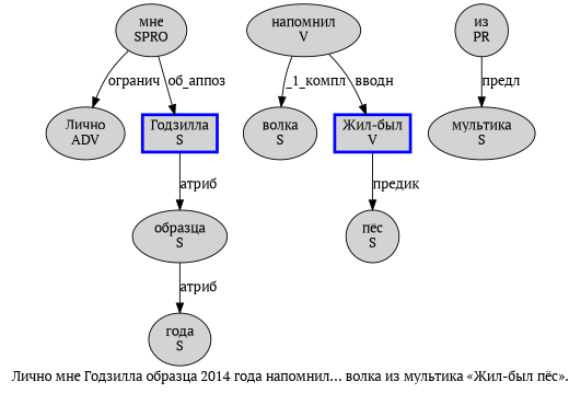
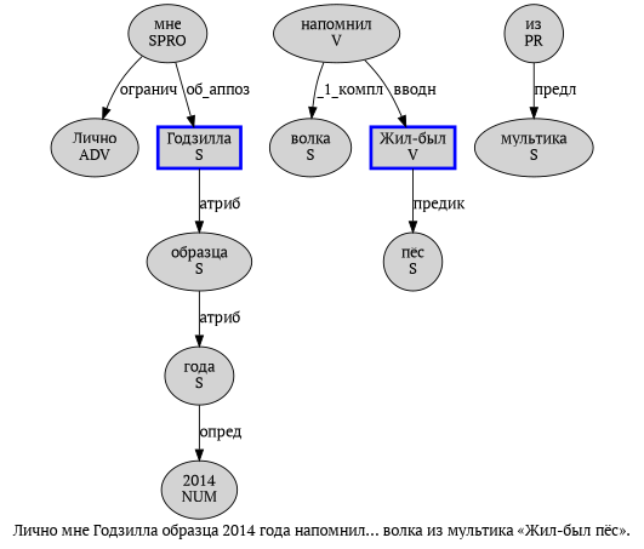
  digraph {
    fontname="PT Serif"
    label="Лично мне Годзилла образца 2014 года напомнил… волка из мультика «Жил-был пёс»."
    node [fillcolor=lightgray fontname="PT Serif" penwidth=1 shape=ellipse style=filled]
    edge [fontname="PT Serif"]
    n1 [label="Лично\nADV"]
    n2 [label="мне\nSPRO"]
    n3 [color=blue label="Годзилла\nS" penwidth=3 shape=box]
    n4 [label="образца\nS"]
    n5 [label="года\nS"]
+   n6 [label="2014\nNUM"]
    n7 [label="напомнил\nV"]
    n8 [label="волка\nS"]
    n9 [color=blue label="Жил-был\nV" penwidth=3 shape=box]
    n10 [label="пёс\nS"]
    n11 [label="из\nPR"]
    n12 [label="мультика\nS"]
    n2 -> n1 [label="огранич"]
    n2 -> n3 [label="об_аппоз"]
    n3 -> n4 [label="атриб"]
    n4 -> n5 [label="атриб"]
+   n5 -> n6 [label="опред"]
    n7 -> n8 [label="_1_компл"]
    n7 -> n9 [label="вводн"]
    n9 -> n10 [label="предик"]
    n11 -> n12 [label="предл"]
  }
